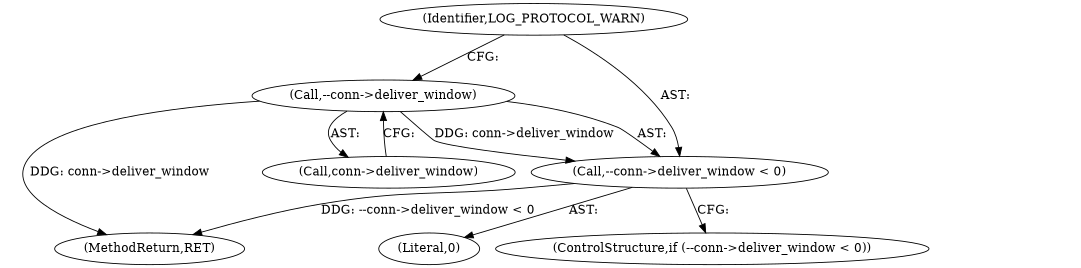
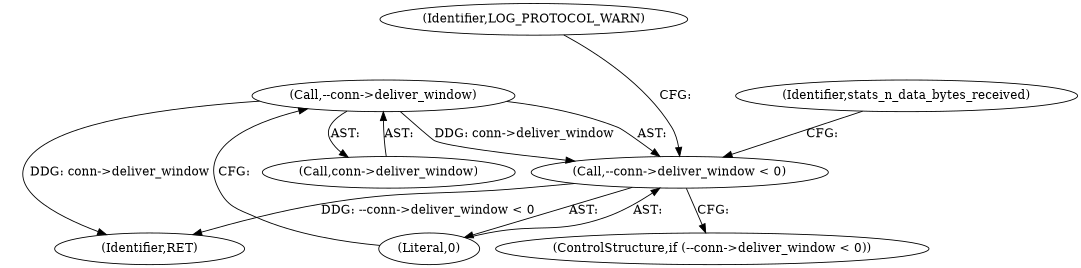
  digraph {
    n1 [label="(Call,--conn->deliver_window)"]
    n2 [label="(Call,--conn->deliver_window < 0)"]
-   n3 [label="(MethodReturn,RET)"]
+   n3 [label="(Identifier,RET)"]
    n4 [label="(Call,conn->deliver_window)"]
    n5 [label="(ControlStructure,if (--conn->deliver_window < 0))"]
    n6 [label="(Literal,0)"]
    n7 [label="(Identifier,LOG_PROTOCOL_WARN)"]
+   n8 [label="(Identifier,stats_n_data_bytes_received)"]
    n1 -> n2 [label="AST: "]
    n1 -> n2 [label="DDG: conn->deliver_window"]
    n1 -> n3 [label="DDG: conn->deliver_window"]
    n1 -> n4 [label="AST: "]
    n2 -> n3 [label="DDG: --conn->deliver_window < 0"]
    n2 -> n5 [label="CFG: "]
    n2 -> n6 [label="AST: "]
-   n4 -> n1 [label="CFG: "]
-   n7 -> n1 [label="CFG: "]
-   n7 -> n2 [label="AST: "]
+   n4 -> n1 [label="AST: "]
+   n6 -> n1 [label="CFG: "]
+   n6 -> n2 [label="AST: "]
+   n7 -> n2 [label="CFG: "]
+   n8 -> n2 [label="CFG: "]
  }
